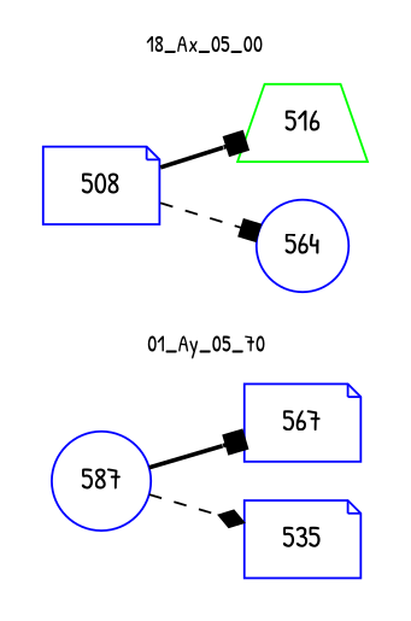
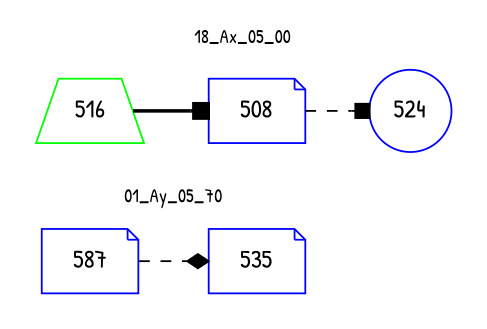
  digraph {
    fontname="Patrick Hand"
    rankdir=LR
    node [color=blue fontname="Patrick Hand" shape=note]
    edge [arrowhead=box color=black fontname="Patrick Hand" style=dashed]
-   n1 [label=587 shape=circle]
+   n1 [label=587]
    n2 [label=535]
-   n3 [label=567]
    n4 [label=508]
-   n5 [label=564 shape=circle]
+   n5 [label=524 shape=circle]
    n6 [color=green label=516 shape=trapezium]
    subgraph cluster_1 {
      color=white
      fontsize=10
      label="01_Ay_05_70"
      n1
      n2
-     n3
    }
    subgraph cluster_2 {
      color=white
      fontsize=10
      label="18_Ax_05_00"
      n4
      n5
      n6
    }
    n1 -> n2 [arrowhead=diamond]
-   n1 -> n3 [style=bold]
    n4 -> n5
-   n4 -> n6 [style=bold]
+   n6 -> n4 [style=bold]
  }
